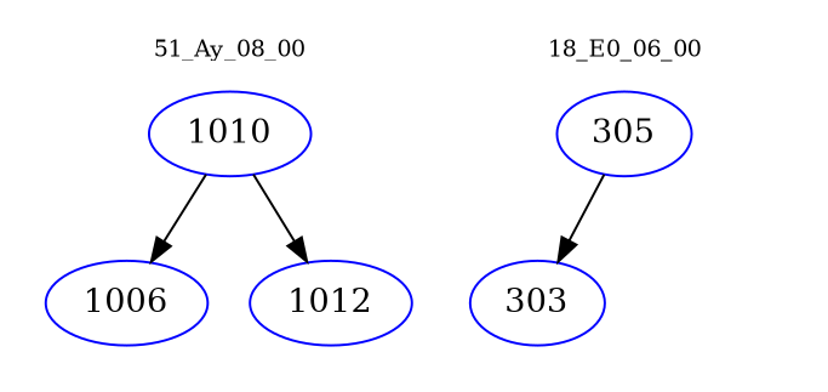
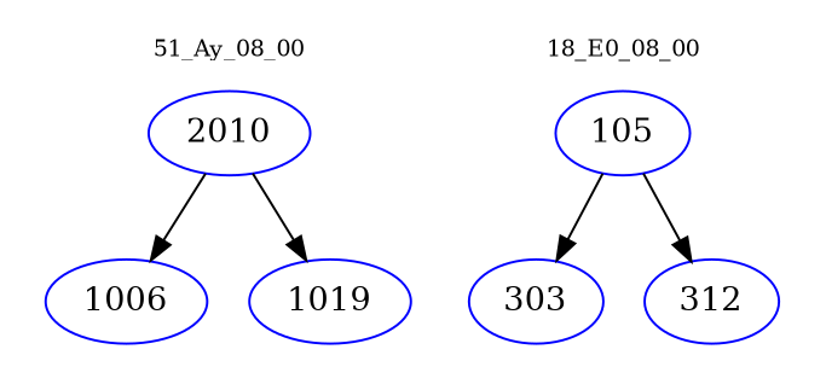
  digraph {
    node [color=blue]
    edge [color=black]
-   n1 [label=1010]
+   n1 [label=2010]
    n2 [label=1006]
-   n3 [label=1012]
-   n4 [label=305]
+   n3 [label=1019]
+   n4 [label=105]
    n5 [label=303]
+   n6 [label=312]
    subgraph cluster_1 {
      color=white
      fontsize=10
      label="51_Ay_08_00"
      n1
      n2
      n3
    }
    subgraph cluster_2 {
      color=white
      fontsize=10
-     label="18_E0_06_00"
+     label="18_E0_08_00"
      n4
      n5
+     n6
    }
    n1 -> n2
    n1 -> n3
    n4 -> n5
+   n4 -> n6
  }
